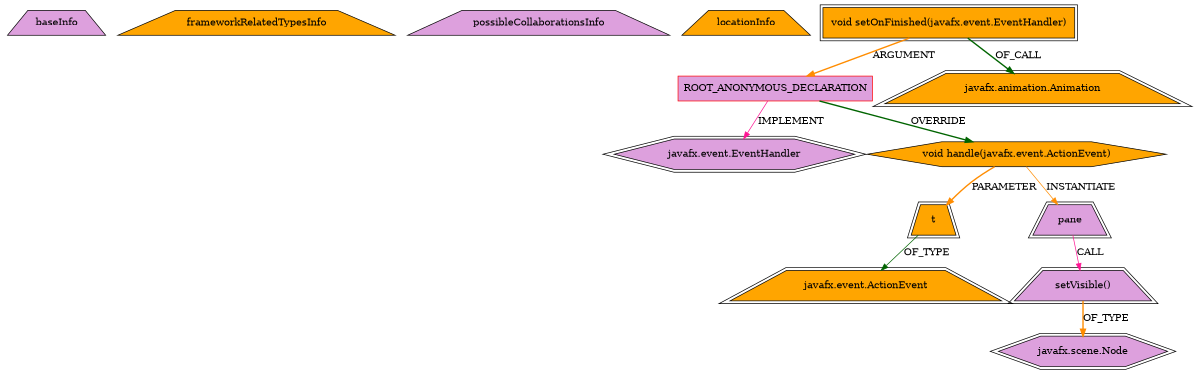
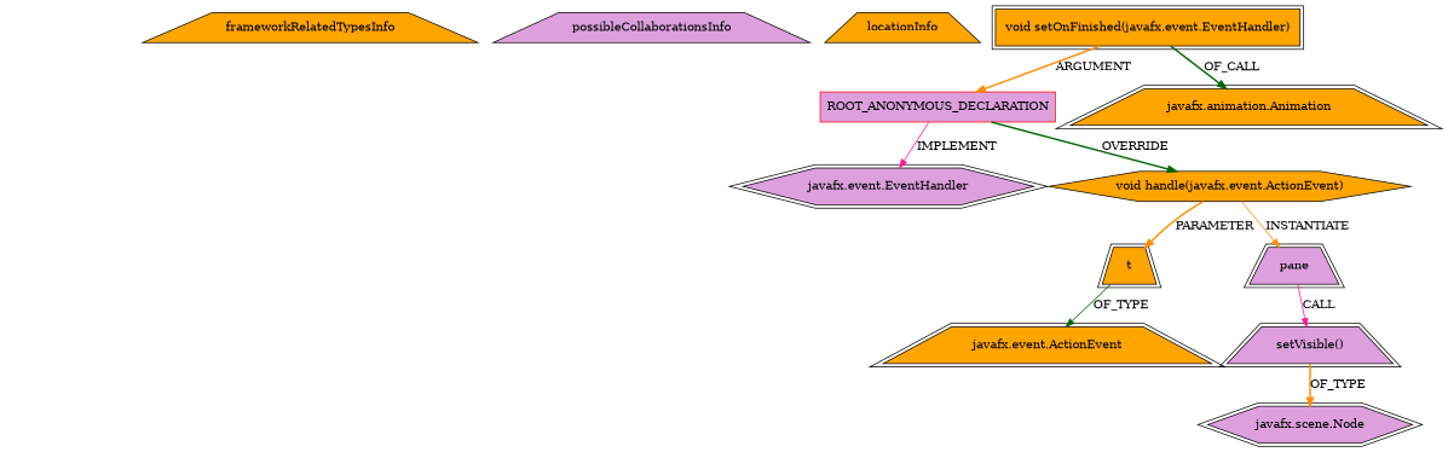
  digraph {
    node [fillcolor=plum shape=trapezium style=filled isFrameworkType=true peripheries=2]
    edge [color=darkorange style=bold]
-   baseInfo [category=extension_graph graphId=4826 isAnonymous=true possibleRelation=false isFrameworkType="" peripheries=""]
    frameworkRelatedTypesInfo [0="javafx.event.EventHandler" fillcolor=orange isFrameworkType="" peripheries=""]
    possibleCollaborationsInfo [isFrameworkType="" peripheries=""]
    locationInfo [contextSignature="void scaleAndHide(javafx.scene.layout.Pane,double)" filePath="/wwtg99-POMA/POMA-master/src/cn/edu/suda/gui/GUIUtil.java" fillcolor=orange graphId=4826 projectName="wwtg99-POMA" isFrameworkType="" peripheries=""]
    n5 [color=red isFrameworkType=false label=ROOT_ANONYMOUS_DECLARATION shape=box vertexType=ROOT_ANONYMOUS_DECLARATION peripheries=""]
    n6 [label="javafx.event.EventHandler" shape=hexagon vertexType=FRAMEWORK_INTERFACE_TYPE]
    n7 [fillcolor=orange isFrameworkType=false label="void handle(javafx.event.ActionEvent)" shape=hexagon vertexType=OVERRIDING_METHOD_DECLARATION peripheries=""]
    n8 [fillcolor=orange label=t vertexType=PARAMETER_DECLARATION]
    n9 [label=pane vertexType=VARIABLE_EXPRESION]
    n10 [fillcolor=orange label="void setOnFinished(javafx.event.EventHandler)" shape=box vertexType=OUTSIDE_CALL]
    n11 [fillcolor=orange label="javafx.animation.Animation" vertexType=FRAMEWORK_CLASS_TYPE]
    n12 [fillcolor=orange label="javafx.event.ActionEvent" vertexType=FRAMEWORK_CLASS_TYPE]
    n13 [label="setVisible()" vertexType=INSIDE_CALL]
    n14 [label="javafx.scene.Node" shape=hexagon vertexType=FRAMEWORK_CLASS_TYPE]
    n5 -> n6 [color=deeppink label=IMPLEMENT style=solid]
    n5 -> n7 [color=darkgreen label=OVERRIDE]
    n7 -> n8 [label=PARAMETER]
    n7 -> n9 [label=INSTANTIATE style=solid]
    n8 -> n12 [color=darkgreen label=OF_TYPE style=solid]
    n9 -> n13 [color=deeppink label=CALL style=solid]
    n10 -> n5 [label=ARGUMENT]
    n10 -> n11 [color=darkgreen label=OF_CALL]
    n13 -> n14 [label=OF_TYPE]
  }
